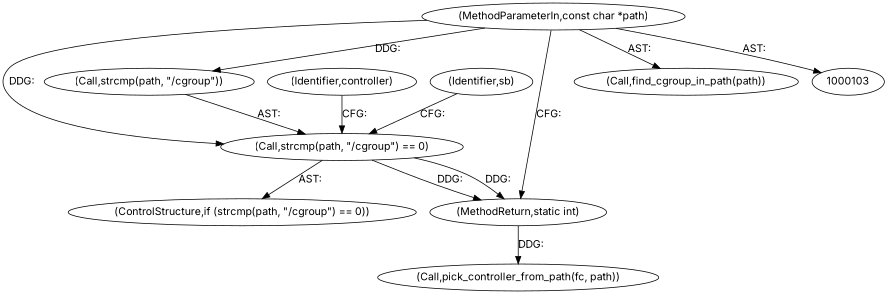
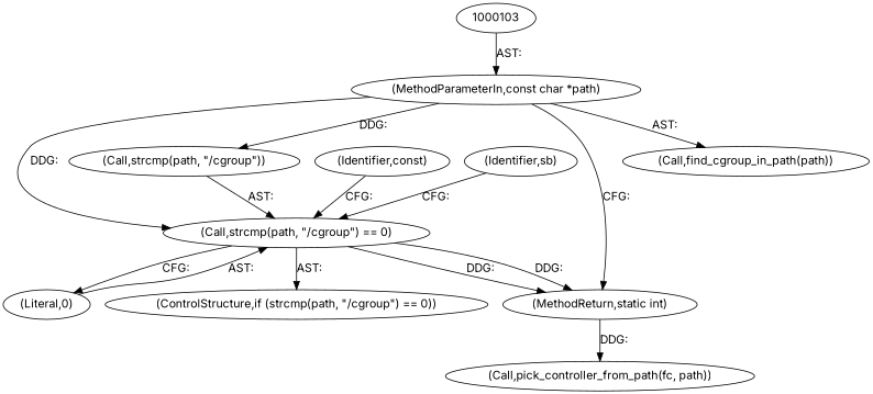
  digraph {
    fontname=Inter
    node [fontname=Inter]
    edge [fontname=Inter]
    n1 [label="(Call,strcmp(path, \"/cgroup\") == 0)"]
+   n2 [label="(Literal,0)"]
    n3 [label="(ControlStructure,if (strcmp(path, \"/cgroup\") == 0))"]
    n4 [label="(MethodReturn,static int)"]
    n5 [label="(Call,pick_controller_from_path(fc, path))"]
    n6 [label="(MethodParameterIn,const char *path)"]
    n7 [label="(Call,find_cgroup_in_path(path))"]
    n8 [label="(Call,strcmp(path, \"/cgroup\"))"]
    1000103
-   n10 [label="(Identifier,controller)"]
+   n10 [label="(Identifier,const)"]
    n11 [label="(Identifier,sb)"]
+   n1 -> n2 [label="CFG: "]
    n1 -> n3 [label="AST: "]
    n1 -> n4 [label="DDG: "]
    n1 -> n4 [label="DDG: "]
+   n2 -> n1 [label="AST: "]
    n4 -> n5 [label="DDG: "]
    n6 -> n1 [label="DDG: "]
    n6 -> n4 [label="CFG: "]
    n6 -> n7 [label="AST: "]
    n6 -> n8 [label="DDG: "]
-   n6 -> 1000103 [label="AST: "]
+   1000103 -> n6 [label="AST: "]
    n8 -> n1 [label="AST: "]
    n10 -> n1 [label="CFG: "]
    n11 -> n1 [label="CFG: "]
  }
